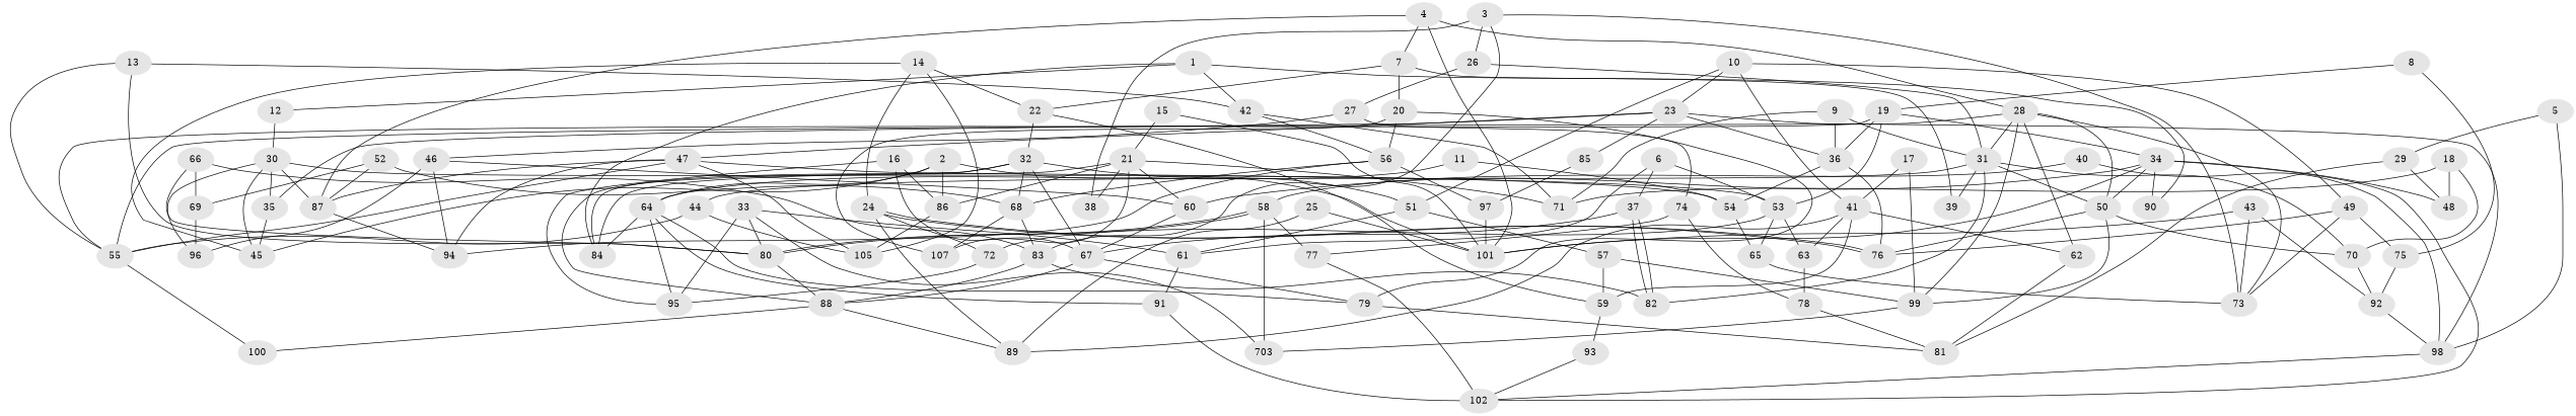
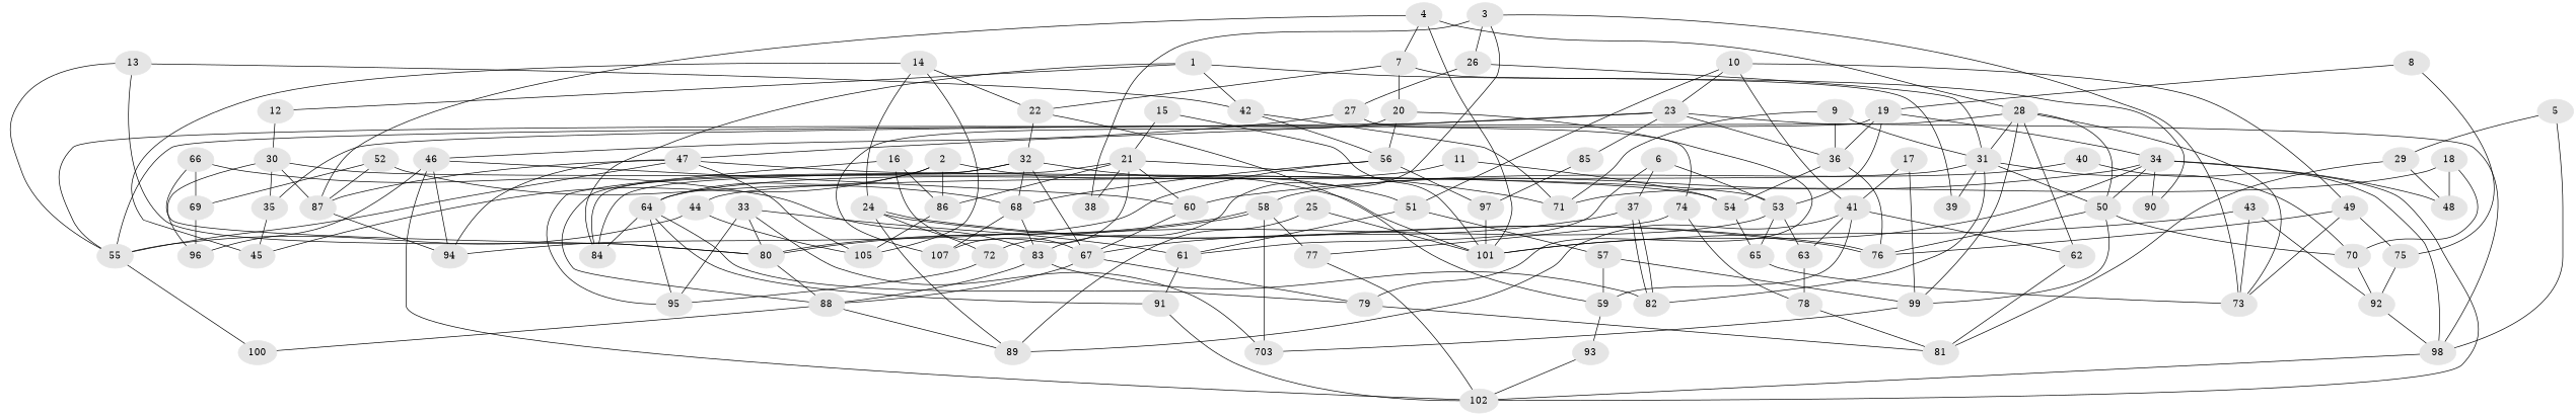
  graph {
    node [color=gray90 style=filled]
    1
    12
    42
    84
    90
    30
    71
    56
    2
    45
    64
    86
    101
    95
    79
    91
    105
    3
    26
    38
    73
    83
    31
    27
    82
    88
    4
    7
    28
    87
    20
    22
    39
    50
    55
    99
    62
    94
    5
    29
    98
    48
    81
    102
    6
    37
    53
    61
    67
    72
    63
    65
    n53 [label=107]
    32
    59
    8
    19
    75
    36
    34
    92
    9
    70
    44
    54
    76
    10
    23
    41
    49
    51
    35
    47
    85
    89
    57
    11
    96
    13
    80
    100
    14
    24
    15
    21
    60
    16
    17
    n89 [label=703]
    18
    68
    97
    93
    25
    46
    74
    77
    78
    33
    40
    58
    43
    52
    69
    66
    1 -- 12
    1 -- 42
    1 -- 84
    1 -- 90
    12 -- 30
    42 -- 71
    42 -- 56
-   30 -- 45
    30 -- 87
    30 -- 54
    30 -- 35
    30 -- 96
    56 -- 94
    56 -- 68
    56 -- 97
    2 -- 45
    2 -- 64
    2 -- 86
    2 -- 101
    64 -- 84
    64 -- 95
    64 -- 79
    64 -- 91
    86 -- 105
    79 -- 81
    91 -- 102
    3 -- 26
    3 -- 38
    3 -- 73
    3 -- 83
    26 -- 31
    26 -- 27
    83 -- 82
    83 -- 88
    31 -- 82
    31 -- 39
    31 -- 50
    31 -- 70
    31 -- 44
    27 -- 46
    27 -- 74
    88 -- 89
    88 -- 100
    4 -- 101
    4 -- 7
    4 -- 28
    4 -- 87
    7 -- 20
    7 -- 22
    7 -- 39
    28 -- 73
    28 -- 31
    28 -- 50
    28 -- 55
    28 -- 99
    28 -- 62
    87 -- 94
    20 -- 56
    20 -- 79
    20 -- n53
    22 -- 32
    22 -- 59
    50 -- 99
    50 -- 70
    50 -- 76
    55 -- 100
    99 -- n89
    62 -- 81
    5 -- 29
    5 -- 98
    29 -- 48
    29 -- 81
    98 -- 102
    6 -- 37
    6 -- 53
    6 -- 61
    37 -- 82
    37 -- 82
    37 -- 67
    53 -- 72
    53 -- 63
    53 -- 65
    61 -- 91
    67 -- 79
    67 -- 88
    72 -- 95
    63 -- 78
    65 -- 73
    32 -- 84
    32 -- 88
    32 -- 67
    32 -- 51
    32 -- 68
    59 -- 93
    8 -- 19
    8 -- 75
    19 -- 55
    19 -- 53
    19 -- 36
    19 -- 34
    75 -- 92
    36 -- 54
    36 -- 76
    34 -- 90
    34 -- 101
    34 -- 50
    34 -- 48
    34 -- 102
    34 -- 60
    92 -- 98
    9 -- 71
    9 -- 31
    9 -- 36
    70 -- 92
    44 -- 105
    44 -- 55
    54 -- 65
    10 -- 23
    10 -- 41
    10 -- 49
    10 -- 51
    23 -- 98
    23 -- 36
    23 -- 35
    23 -- 47
    23 -- 85
    41 -- 62
    41 -- 63
    41 -- 59
    41 -- 89
    49 -- 73
    49 -- 75
    49 -- 76
    51 -- 61
    51 -- 57
    35 -- 45
    47 -- 105
    47 -- 87
    47 -- 55
    47 -- 94
    47 -- 53
    85 -- 97
    57 -- 99
    57 -- 59
    11 -- 64
    11 -- 54
    13 -- 42
    13 -- 55
    13 -- 80
    80 -- 88
    14 -- 45
    14 -- 105
    14 -- 22
    14 -- 24
    24 -- 72
    24 -- 76
    24 -- 76
    24 -- 89
    15 -- 101
    15 -- 21
    21 -- 84
    21 -- 71
    21 -- 86
    21 -- 38
    21 -- n53
    21 -- 60
    60 -- 67
    16 -- 86
    16 -- 95
    16 -- 67
    17 -- 99
    17 -- 41
    18 -- 71
    18 -- 48
    18 -- 70
    68 -- 83
    68 -- n53
    97 -- 101
    93 -- 102
    25 -- 101
    25 -- 89
    46 -- 94
+   46 -- 102
    46 -- 96
    46 -- 60
    74 -- 77
    74 -- 78
    77 -- 102
    78 -- 81
    33 -- 95
    33 -- 61
    33 -- 80
    33 -- n89
    40 -- 98
    40 -- 58
    58 -- 80
    58 -- 80
    58 -- n89
    58 -- 77
    43 -- 101
    43 -- 73
    43 -- 92
    52 -- 87
    52 -- 68
    52 -- 69
    69 -- 96
    66 -- 83
    66 -- 80
    66 -- 69
  }
